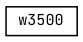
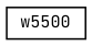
  digraph {
    rankdir=TB
    fontname="JetBrains Mono"
-   n1 [color=black fillcolor=white fontname="JetBrains Mono" fontsize=10 height=0.2 label=w3500 shape=record style=filled width=0.4]
+   n1 [color=black fillcolor=white fontname="JetBrains Mono" fontsize=10 height=0.2 label=w5500 shape=record style=filled width=0.4]
  }
